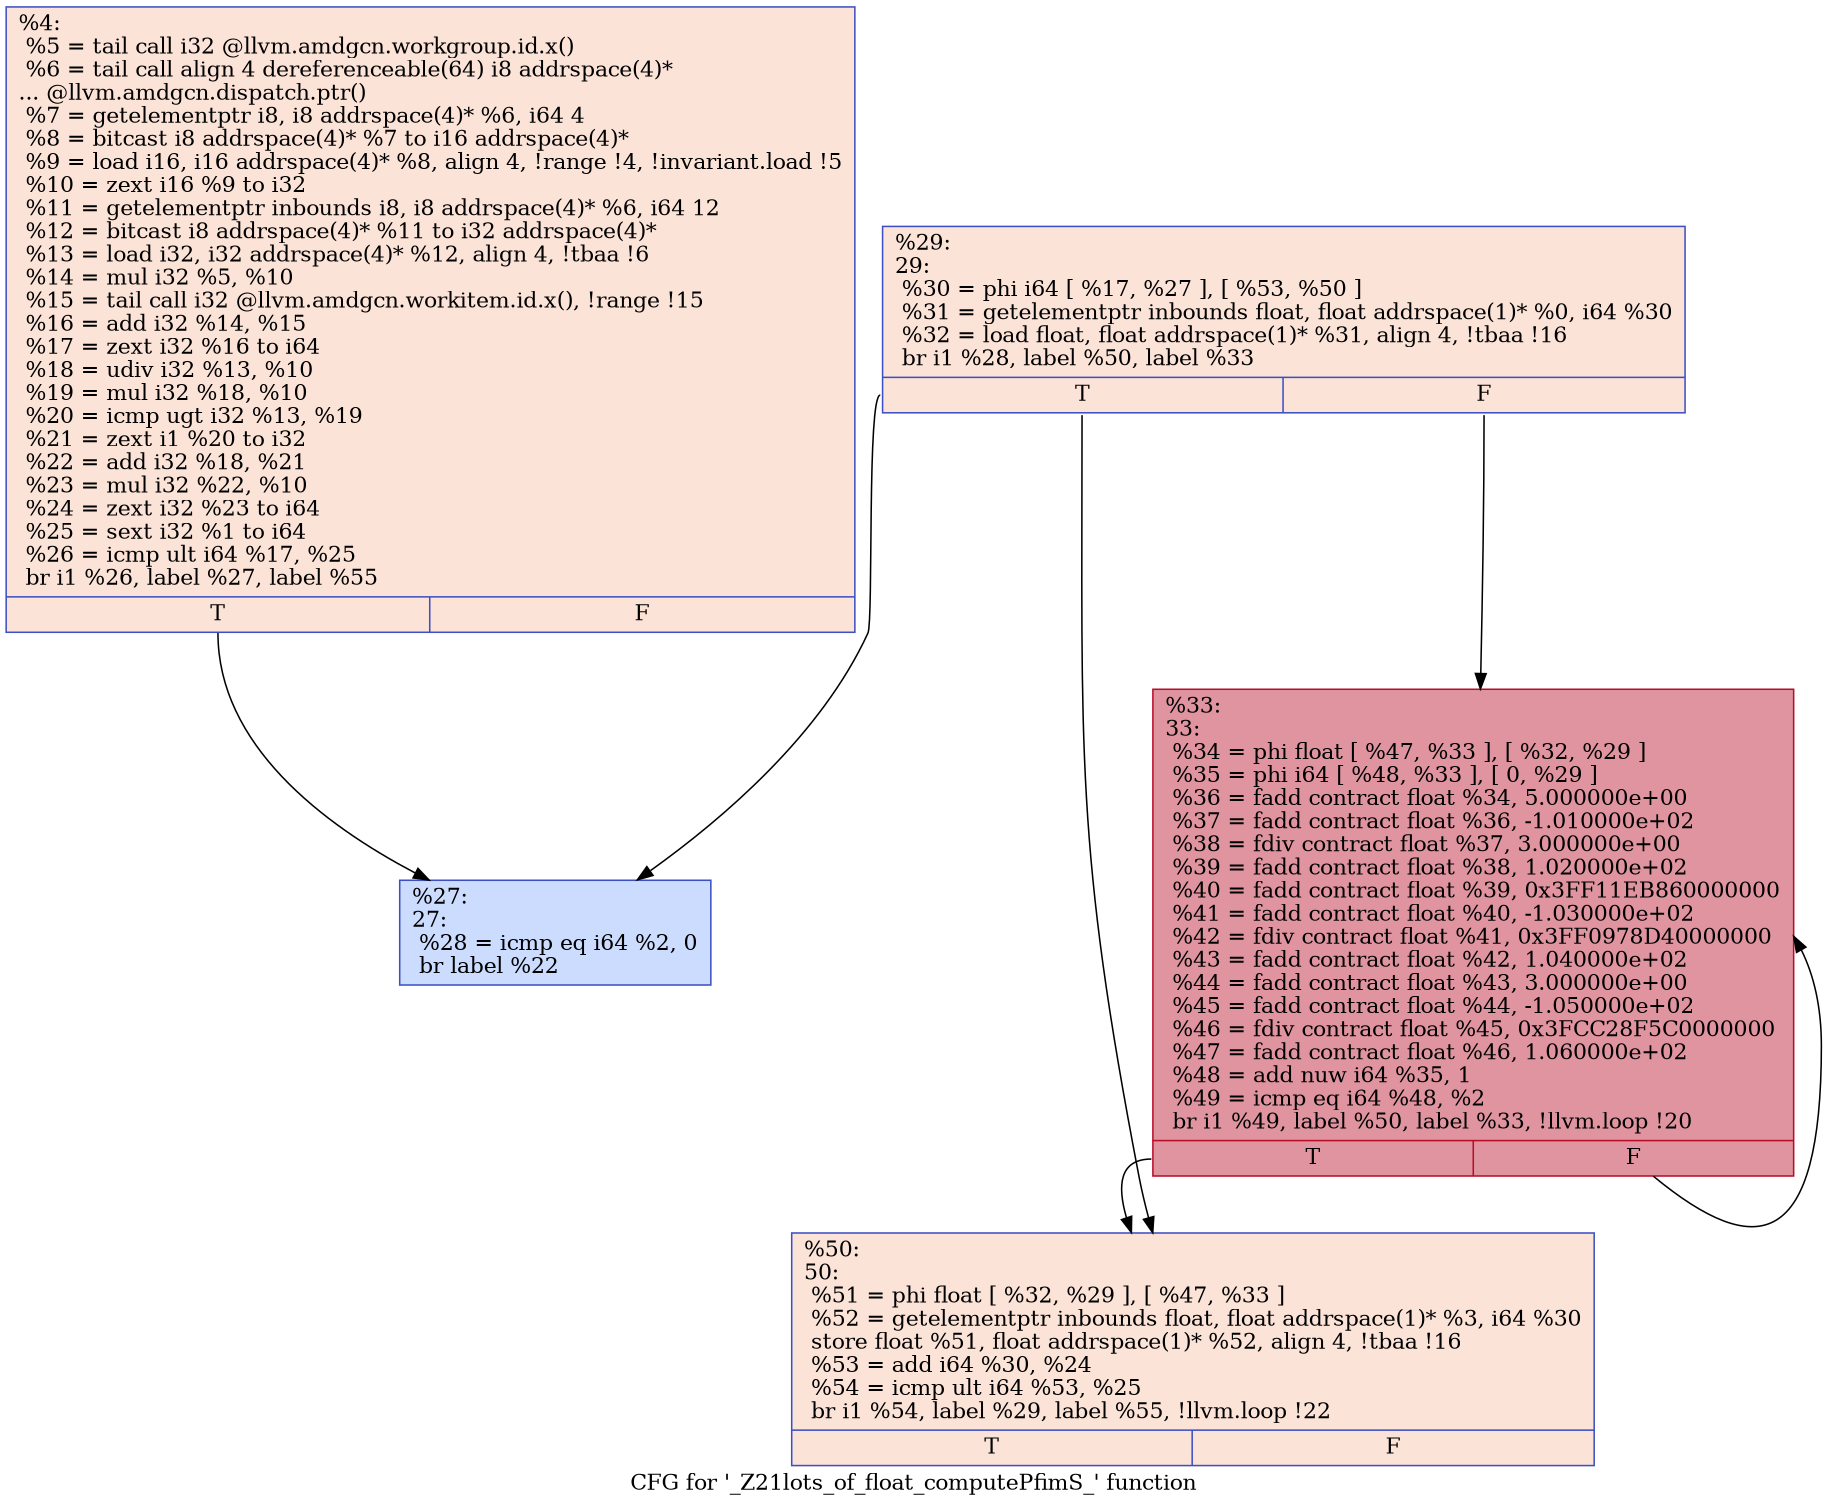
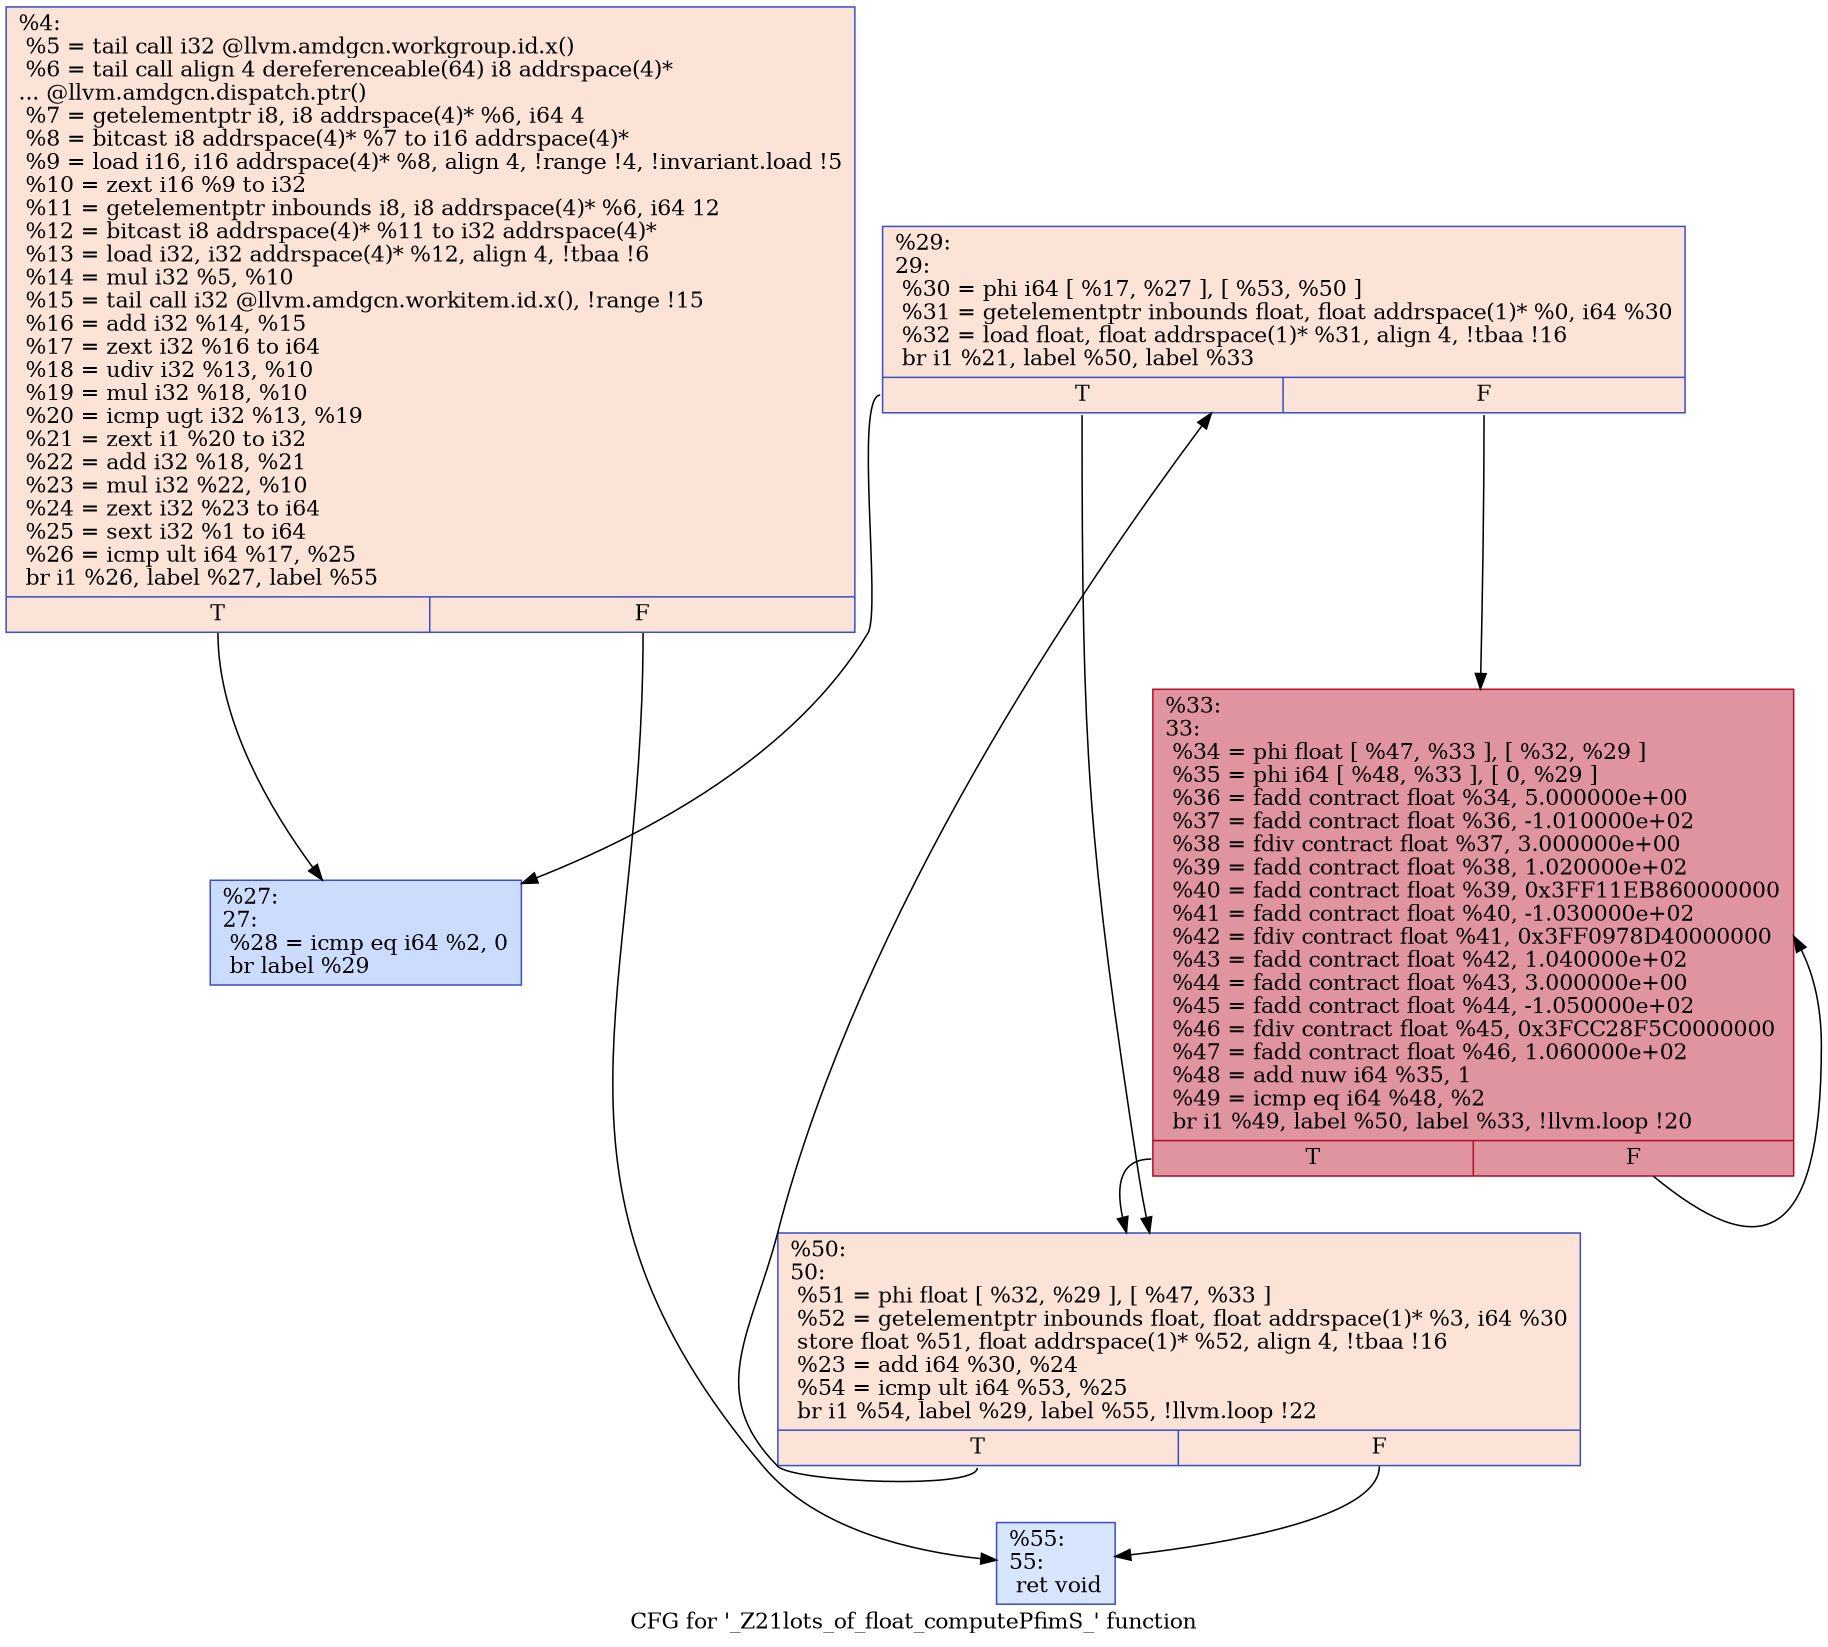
  digraph {
    label="CFG for '_Z21lots_of_float_computePfimS_' function"
    node [color="#3d50c3ff" fillcolor="#f6bfa670" shape=record style=filled]
    edge [tailport=s0]
    n1 [label="{%4:\l  %5 = tail call i32 @llvm.amdgcn.workgroup.id.x()\l  %6 = tail call align 4 dereferenceable(64) i8 addrspace(4)*\l... @llvm.amdgcn.dispatch.ptr()\l  %7 = getelementptr i8, i8 addrspace(4)* %6, i64 4\l  %8 = bitcast i8 addrspace(4)* %7 to i16 addrspace(4)*\l  %9 = load i16, i16 addrspace(4)* %8, align 4, !range !4, !invariant.load !5\l  %10 = zext i16 %9 to i32\l  %11 = getelementptr inbounds i8, i8 addrspace(4)* %6, i64 12\l  %12 = bitcast i8 addrspace(4)* %11 to i32 addrspace(4)*\l  %13 = load i32, i32 addrspace(4)* %12, align 4, !tbaa !6\l  %14 = mul i32 %5, %10\l  %15 = tail call i32 @llvm.amdgcn.workitem.id.x(), !range !15\l  %16 = add i32 %14, %15\l  %17 = zext i32 %16 to i64\l  %18 = udiv i32 %13, %10\l  %19 = mul i32 %18, %10\l  %20 = icmp ugt i32 %13, %19\l  %21 = zext i1 %20 to i32\l  %22 = add i32 %18, %21\l  %23 = mul i32 %22, %10\l  %24 = zext i32 %23 to i64\l  %25 = sext i32 %1 to i64\l  %26 = icmp ult i64 %17, %25\l  br i1 %26, label %27, label %55\l|{<s0>T|<s1>F}}"]
-   n2 [fillcolor="#8caffe70" label="{%27:\l27:                                               \l  %28 = icmp eq i64 %2, 0\l  br label %22\l}"]
-   n4 [label="{%29:\l29:                                               \l  %30 = phi i64 [ %17, %27 ], [ %53, %50 ]\l  %31 = getelementptr inbounds float, float addrspace(1)* %0, i64 %30\l  %32 = load float, float addrspace(1)* %31, align 4, !tbaa !16\l  br i1 %28, label %50, label %33\l|{<s0>T|<s1>F}}"]
-   n5 [label="{%50:\l50:                                               \l  %51 = phi float [ %32, %29 ], [ %47, %33 ]\l  %52 = getelementptr inbounds float, float addrspace(1)* %3, i64 %30\l  store float %51, float addrspace(1)* %52, align 4, !tbaa !16\l  %53 = add i64 %30, %24\l  %54 = icmp ult i64 %53, %25\l  br i1 %54, label %29, label %55, !llvm.loop !22\l|{<s0>T|<s1>F}}"]
+   n2 [fillcolor="#8caffe70" label="{%27:\l27:                                               \l  %28 = icmp eq i64 %2, 0\l  br label %29\l}"]
+   n3 [fillcolor="#a7c5fe70" label="{%55:\l55:                                               \l  ret void\l}"]
+   n4 [label="{%29:\l29:                                               \l  %30 = phi i64 [ %17, %27 ], [ %53, %50 ]\l  %31 = getelementptr inbounds float, float addrspace(1)* %0, i64 %30\l  %32 = load float, float addrspace(1)* %31, align 4, !tbaa !16\l  br i1 %21, label %50, label %33\l|{<s0>T|<s1>F}}"]
+   n5 [label="{%50:\l50:                                               \l  %51 = phi float [ %32, %29 ], [ %47, %33 ]\l  %52 = getelementptr inbounds float, float addrspace(1)* %3, i64 %30\l  store float %51, float addrspace(1)* %52, align 4, !tbaa !16\l  %23 = add i64 %30, %24\l  %54 = icmp ult i64 %53, %25\l  br i1 %54, label %29, label %55, !llvm.loop !22\l|{<s0>T|<s1>F}}"]
    n6 [color="#b70d28ff" fillcolor="#b70d2870" label="{%33:\l33:                                               \l  %34 = phi float [ %47, %33 ], [ %32, %29 ]\l  %35 = phi i64 [ %48, %33 ], [ 0, %29 ]\l  %36 = fadd contract float %34, 5.000000e+00\l  %37 = fadd contract float %36, -1.010000e+02\l  %38 = fdiv contract float %37, 3.000000e+00\l  %39 = fadd contract float %38, 1.020000e+02\l  %40 = fadd contract float %39, 0x3FF11EB860000000\l  %41 = fadd contract float %40, -1.030000e+02\l  %42 = fdiv contract float %41, 0x3FF0978D40000000\l  %43 = fadd contract float %42, 1.040000e+02\l  %44 = fadd contract float %43, 3.000000e+00\l  %45 = fadd contract float %44, -1.050000e+02\l  %46 = fdiv contract float %45, 0x3FCC28F5C0000000\l  %47 = fadd contract float %46, 1.060000e+02\l  %48 = add nuw i64 %35, 1\l  %49 = icmp eq i64 %48, %2\l  br i1 %49, label %50, label %33, !llvm.loop !20\l|{<s0>T|<s1>F}}"]
    n1 -> n2
+   n1 -> n3 [tailport=s1]
    n4 -> n2
    n4 -> n5
    n4 -> n6 [tailport=s1]
+   n5 -> n3 [tailport=s1]
+   n5 -> n4
    n6 -> n5
    n6 -> n6 [tailport=s1]
  }
